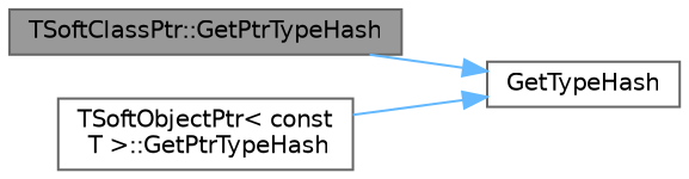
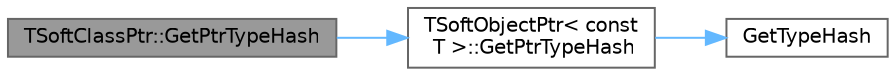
  digraph {
    rankdir=RL
    node [color=grey40 fillcolor=white fontname=Helvetica fontsize=10 shape=box style=filled]
    edge [color=steelblue1 dir=back fontname=Helvetica fontsize=10 labelfontname=Helvetica labelfontsize=10 style=solid]
    n1 [color=gray40 fillcolor=grey60 fontcolor=black height=0.2 label="TSoftClassPtr::GetPtrTypeHash" width=0.4]
    n2 [height=0.2 label=GetTypeHash width=0.4]
    n3 [height=0.2 label="TSoftObjectPtr\< const\l T \>::GetPtrTypeHash" width=0.4]
-   n2 -> n1
+   n3 -> n1
    n2 -> n3
  }
